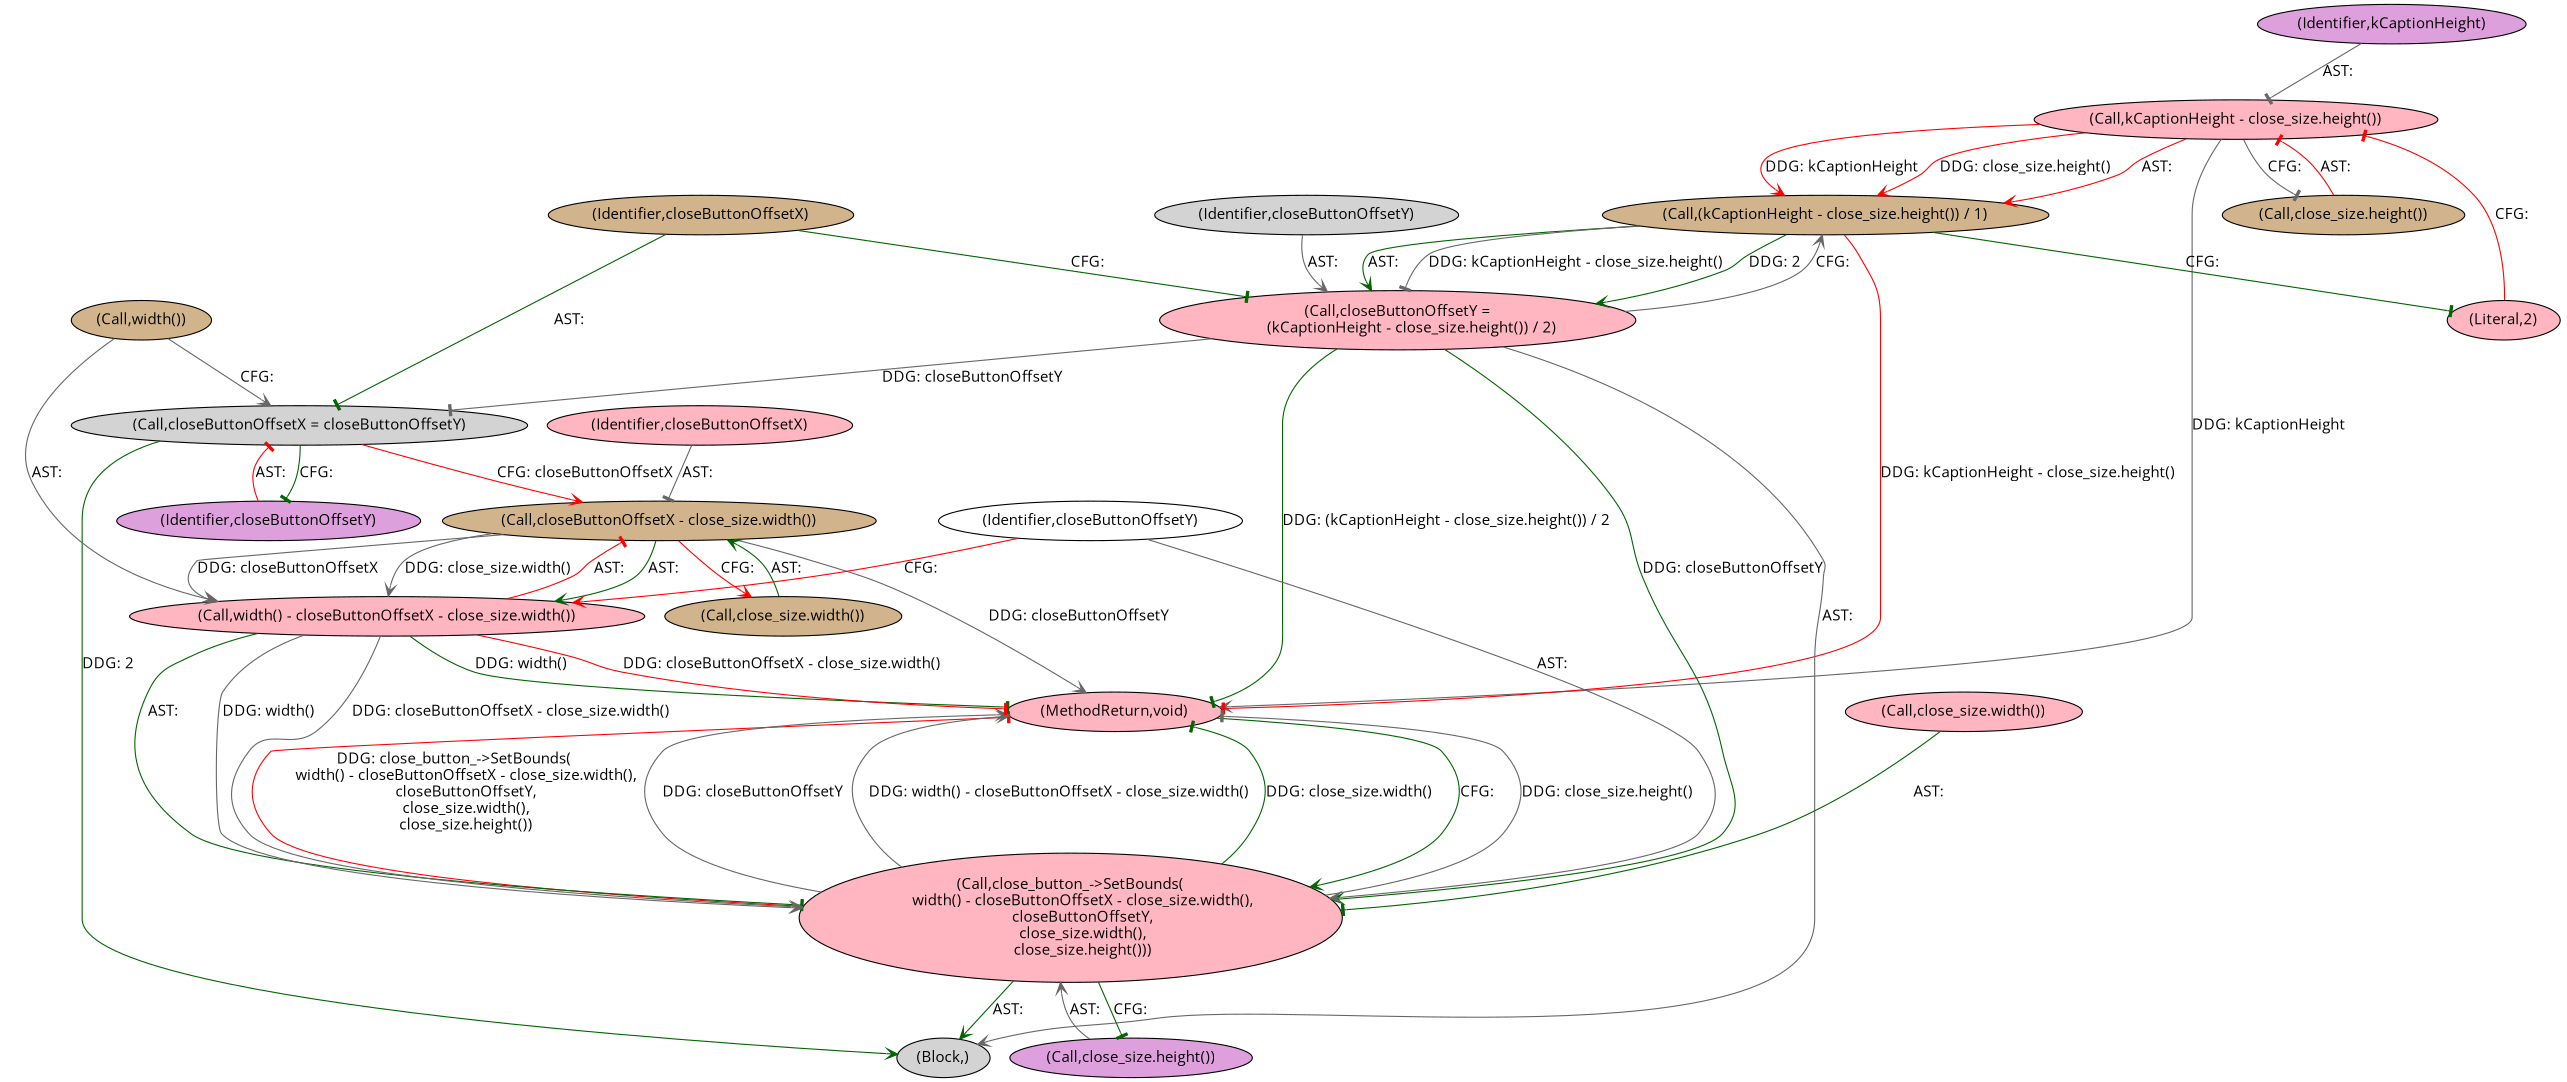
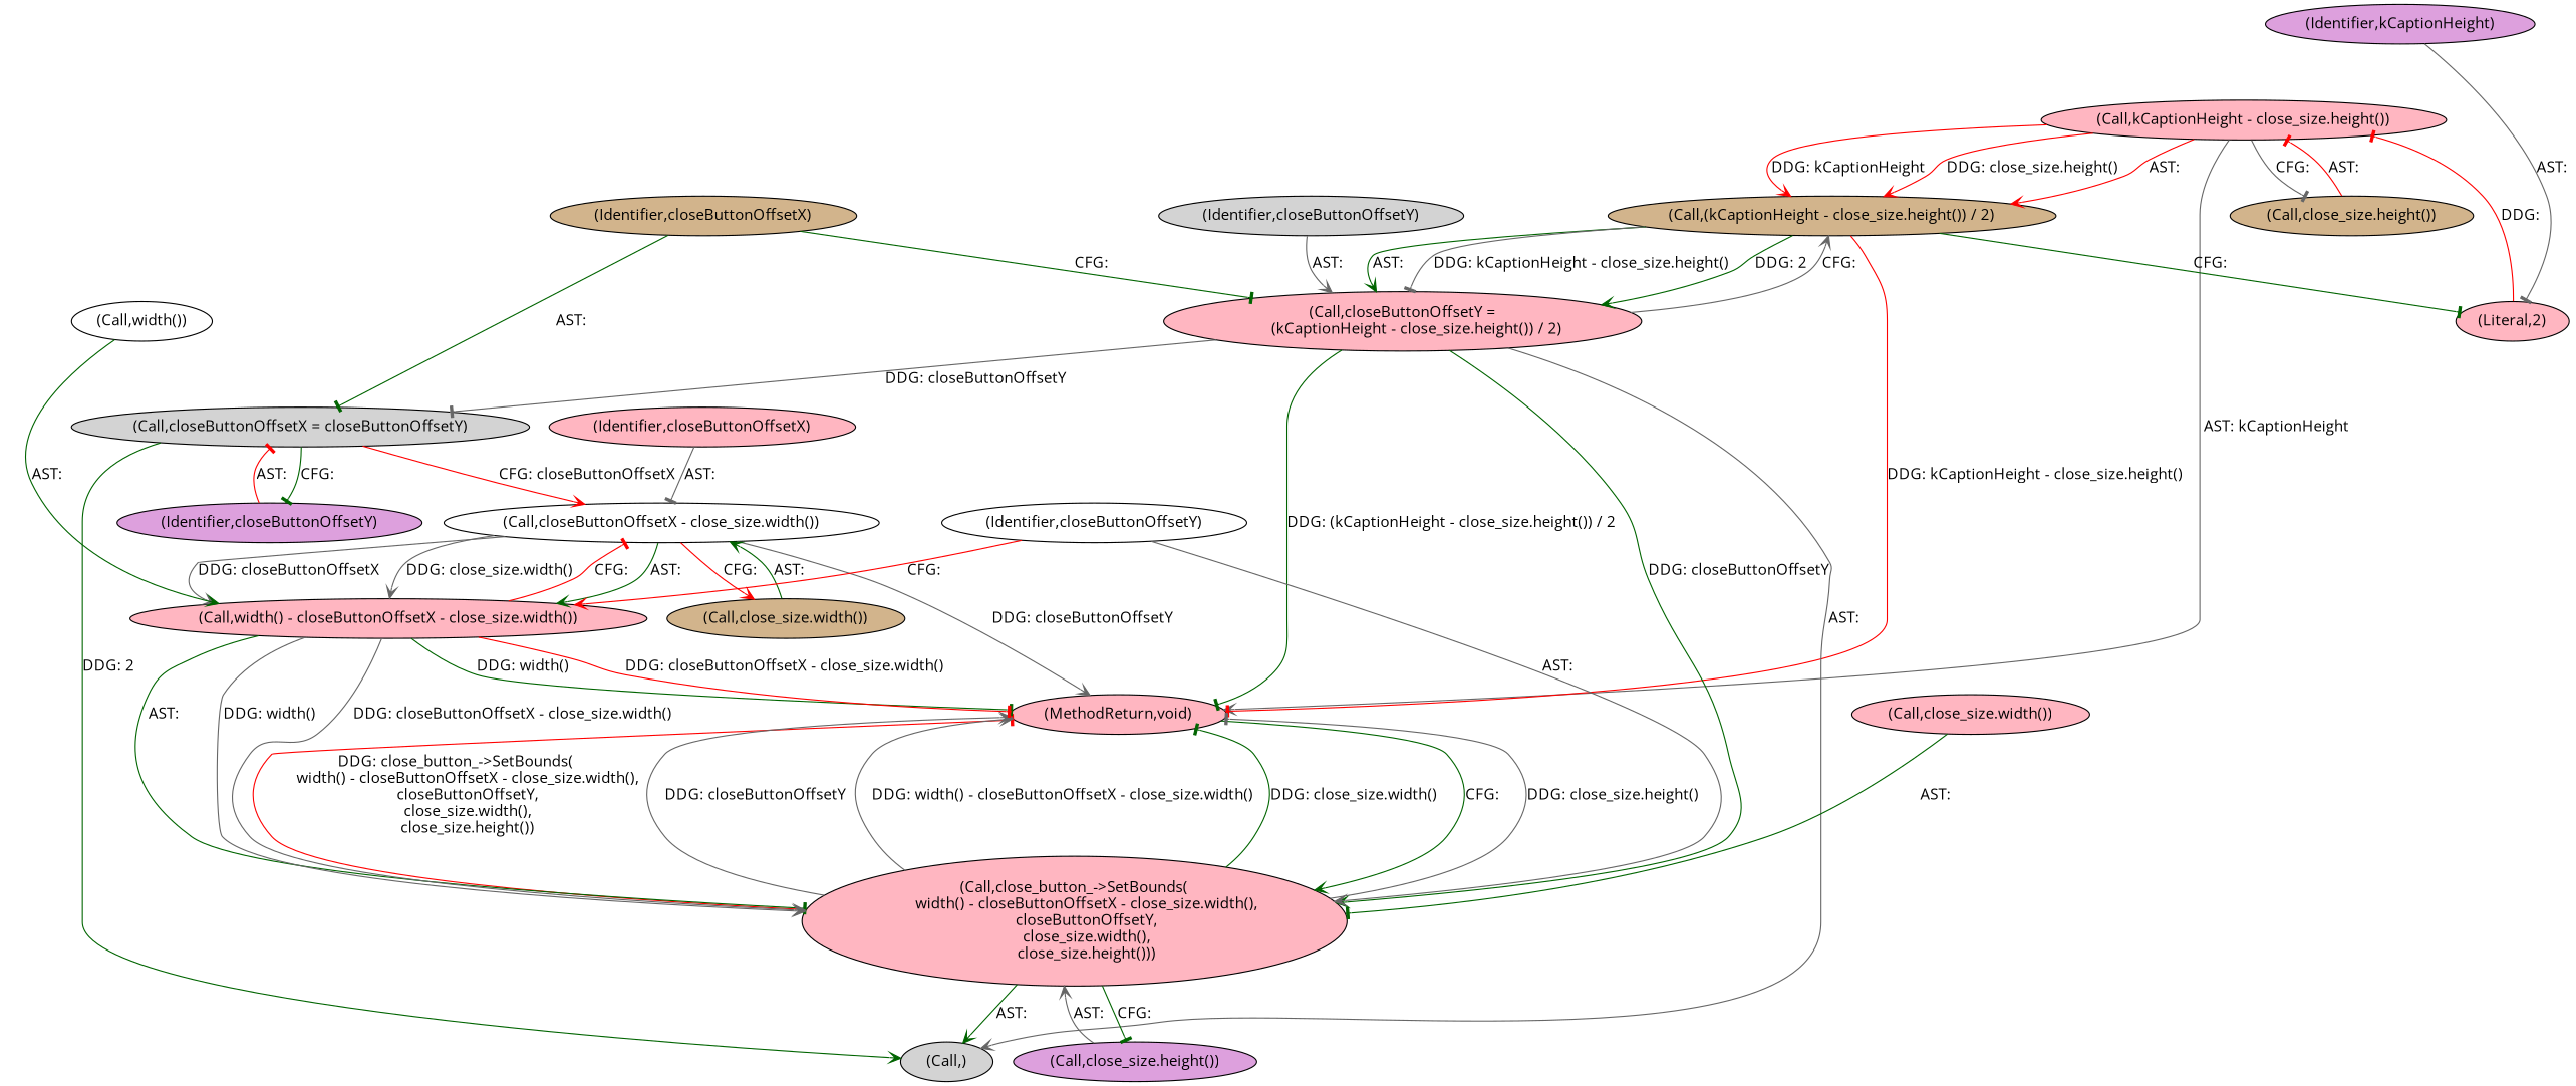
  digraph {
    fontname="Open Sans"
    node [fillcolor=lightpink fontname="Open Sans" style=filled]
    edge [arrowhead=vee color=gray40 fontname="Open Sans"]
    n1 [label="(Call,kCaptionHeight - close_size.height())"]
-   n2 [fillcolor=tan label="(Call,(kCaptionHeight - close_size.height()) / 1)"]
+   n2 [fillcolor=tan label="(Call,(kCaptionHeight - close_size.height()) / 2)"]
    n3 [label="(MethodReturn,void)"]
    n4 [fillcolor=tan label="(Call,close_size.height())"]
    n5 [label="(Call,closeButtonOffsetY =\n       (kCaptionHeight - close_size.height()) / 2)"]
    n6 [label="(Literal,2)"]
    n7 [label="(Call,close_button_->SetBounds(\n      width() - closeButtonOffsetX - close_size.width(),\n      closeButtonOffsetY,\n      close_size.width(),\n      close_size.height()))"]
    n8 [fillcolor=lightgrey label="(Call,closeButtonOffsetX = closeButtonOffsetY)"]
-   n9 [fillcolor=lightgrey label="(Block,)"]
-   n10 [fillcolor=tan label="(Call,closeButtonOffsetX - close_size.width())"]
+   n9 [fillcolor=lightgrey label="(Call,)"]
+   n10 [fillcolor=white label="(Call,closeButtonOffsetX - close_size.width())"]
    n11 [fillcolor=plum label="(Identifier,closeButtonOffsetY)"]
    n12 [fillcolor=plum label="(Call,close_size.height())"]
    n13 [label="(Call,width() - closeButtonOffsetX - close_size.width())"]
    n14 [fillcolor=tan label="(Call,close_size.width())"]
-   n15 [fillcolor=tan label="(Call,width())"]
+   n15 [fillcolor=white label="(Call,width())"]
    n16 [fillcolor=tan label="(Identifier,closeButtonOffsetX)"]
    n17 [fillcolor=plum label="(Identifier,kCaptionHeight)"]
    n18 [fillcolor=white label="(Identifier,closeButtonOffsetY)"]
    n19 [label="(Identifier,closeButtonOffsetX)"]
    n20 [fillcolor=lightgrey label="(Identifier,closeButtonOffsetY)"]
    n21 [label="(Call,close_size.width())"]
    n1 -> n2 [color=red label="AST: "]
    n1 -> n2 [color=red label="DDG: kCaptionHeight"]
    n1 -> n2 [color=red label="DDG: close_size.height()"]
-   n1 -> n3 [label="DDG: kCaptionHeight"]
+   n1 -> n3 [label="AST: kCaptionHeight"]
    n1 -> n4 [arrowhead=tee label="CFG: "]
    n2 -> n3 [arrowhead=tee color=red label="DDG: kCaptionHeight - close_size.height()"]
    n2 -> n5 [color=darkgreen label="AST: "]
    n2 -> n5 [arrowhead=tee label="DDG: kCaptionHeight - close_size.height()"]
    n2 -> n5 [color=darkgreen label="DDG: 2"]
    n2 -> n6 [arrowhead=tee color=darkgreen label="CFG: "]
    n3 -> n7 [color=darkgreen label="CFG: "]
    n4 -> n1 [arrowhead=tee color=red label="AST: "]
    n5 -> n2 [label="CFG: "]
    n5 -> n3 [arrowhead=tee color=darkgreen label="DDG: (kCaptionHeight - close_size.height()) / 2"]
    n5 -> n7 [color=darkgreen label="DDG: closeButtonOffsetY"]
    n5 -> n8 [arrowhead=tee label="DDG: closeButtonOffsetY"]
    n5 -> n9 [label="AST: "]
-   n6 -> n1 [arrowhead=tee color=red label="CFG: "]
+   n6 -> n1 [arrowhead=tee color=red label="DDG: "]
    n7 -> n3 [arrowhead=tee label="DDG: close_size.height()"]
    n7 -> n3 [arrowhead=tee color=red label="DDG: close_button_->SetBounds(\n      width() - closeButtonOffsetX - close_size.width(),\n      closeButtonOffsetY,\n      close_size.width(),\n      close_size.height())"]
    n7 -> n3 [label="DDG: closeButtonOffsetY"]
    n7 -> n3 [label="DDG: width() - closeButtonOffsetX - close_size.width()"]
    n7 -> n3 [arrowhead=tee color=darkgreen label="DDG: close_size.width()"]
    n7 -> n9 [color=darkgreen label="AST: "]
    n7 -> n12 [arrowhead=tee color=darkgreen label="CFG: "]
    n8 -> n9 [color=darkgreen label="DDG: 2"]
    n8 -> n10 [color=red label="CFG: closeButtonOffsetX"]
    n8 -> n11 [arrowhead=tee color=darkgreen label="CFG: "]
    n10 -> n3 [label="DDG: closeButtonOffsetY"]
    n10 -> n13 [color=darkgreen label="AST: "]
    n10 -> n13 [label="DDG: closeButtonOffsetX"]
    n10 -> n13 [label="DDG: close_size.width()"]
    n10 -> n14 [color=red label="CFG: "]
    n11 -> n8 [arrowhead=tee color=red label="AST: "]
    n12 -> n7 [label="AST: "]
    n13 -> n3 [arrowhead=tee color=darkgreen label="DDG: width()"]
    n13 -> n3 [arrowhead=tee color=red label="DDG: closeButtonOffsetX - close_size.width()"]
    n13 -> n7 [arrowhead=tee color=darkgreen label="AST: "]
    n13 -> n7 [label="DDG: width()"]
    n13 -> n7 [label="DDG: closeButtonOffsetX - close_size.width()"]
-   n13 -> n10 [arrowhead=tee color=red label="AST: "]
+   n13 -> n10 [arrowhead=tee color=red label="CFG: "]
    n14 -> n10 [color=darkgreen label="AST: "]
-   n15 -> n8 [label="CFG: "]
-   n15 -> n13 [label="AST: "]
+   n15 -> n13 [color=darkgreen label="AST: "]
    n16 -> n5 [arrowhead=tee color=darkgreen label="CFG: "]
    n16 -> n8 [arrowhead=tee color=darkgreen label="AST: "]
-   n17 -> n1 [arrowhead=tee label="AST: "]
+   n17 -> n6 [arrowhead=tee label="AST: "]
    n18 -> n7 [label="AST: "]
    n18 -> n13 [color=red label="CFG: "]
    n19 -> n10 [arrowhead=tee label="AST: "]
    n20 -> n5 [label="AST: "]
    n21 -> n7 [arrowhead=tee color=darkgreen label="AST: "]
  }
